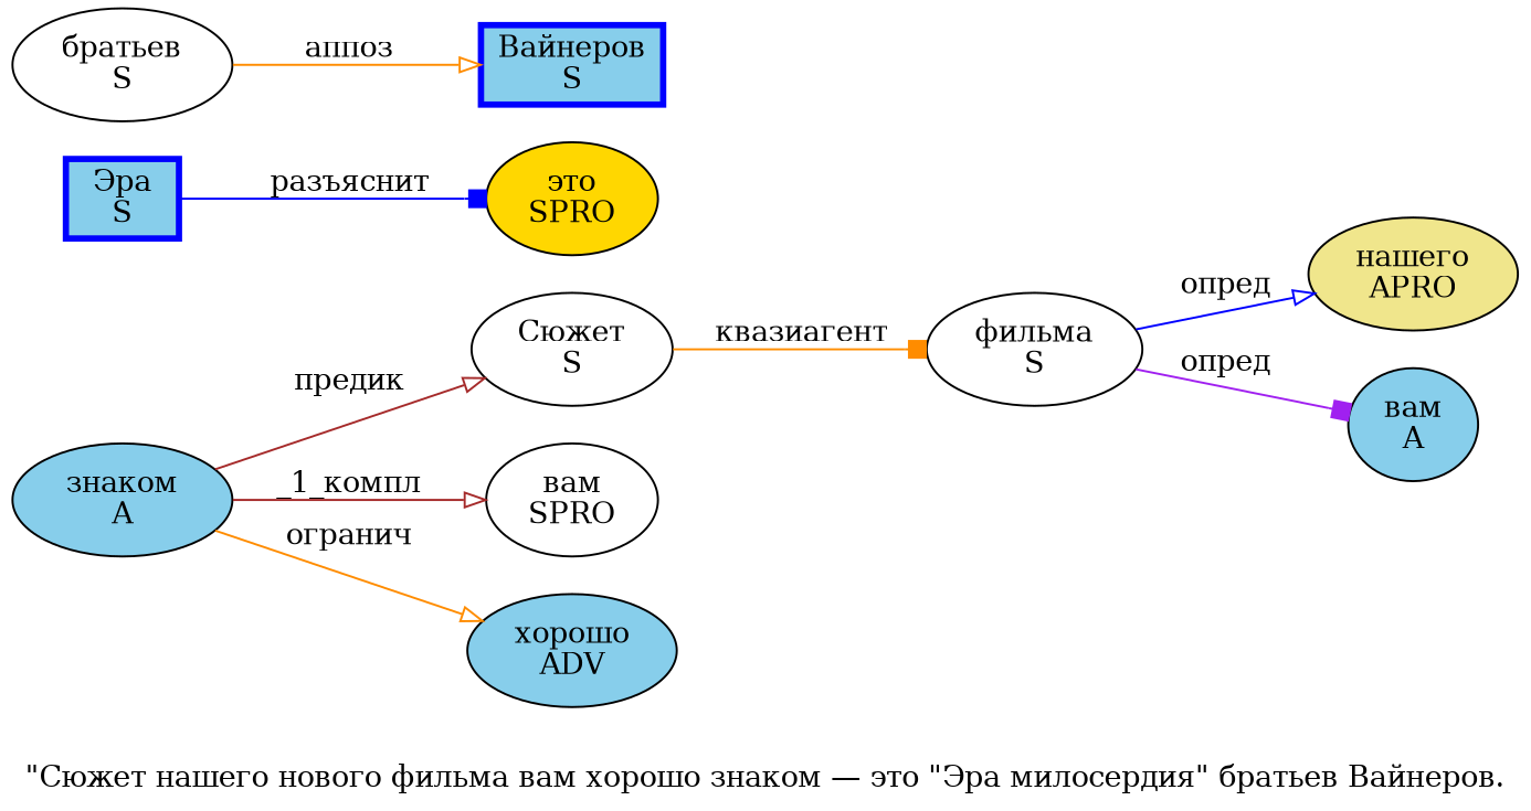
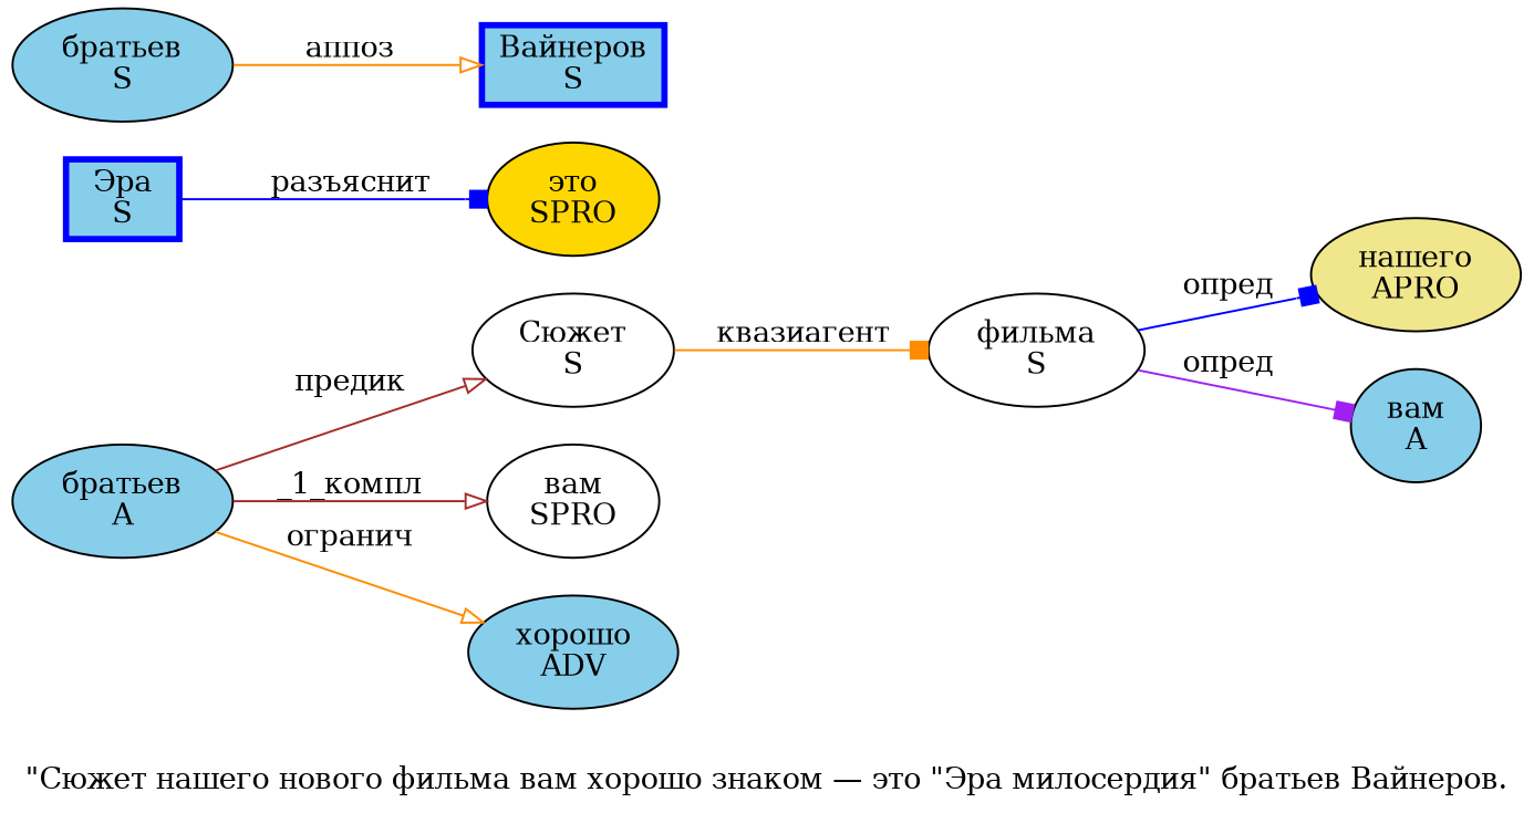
  digraph {
    label="\"Сюжет нашего нового фильма вам хорошо знаком — это \"Эра милосердия\" братьев Вайнеров."
    rankdir=LR
    node [fillcolor=skyblue penwidth=1 shape=ellipse style=filled]
    edge [arrowhead=box color=darkorange]
    n1 [fillcolor=white label="Сюжет\nS"]
    n2 [fillcolor=white label="фильма\nS"]
    n3 [fillcolor=khaki label="нашего\nAPRO"]
    n4 [label="вам\nA"]
    n5 [fillcolor=white label="вам\nSPRO"]
    n6 [label="хорошо\nADV"]
-   n7 [label="знаком\nA"]
+   n7 [label="братьев\nA"]
    n8 [color=blue label="Эра\nS" penwidth=3 shape=box]
    n9 [fillcolor=gold label="это\nSPRO"]
-   n10 [fillcolor=white label="братьев\nS"]
+   n10 [label="братьев\nS"]
    n11 [color=blue label="Вайнеров\nS" penwidth=3 shape=box]
    n1 -> n2 [label="квазиагент"]
-   n2 -> n3 [arrowhead=onormal color=blue label="опред"]
+   n2 -> n3 [color=blue label="опред"]
    n2 -> n4 [color=purple label="опред"]
    n7 -> n1 [arrowhead=onormal color=brown label="предик"]
    n7 -> n5 [arrowhead=onormal color=brown label="_1_компл"]
    n7 -> n6 [arrowhead=onormal label="огранич"]
    n8 -> n9 [color=blue label="разъяснит"]
    n10 -> n11 [arrowhead=onormal label="аппоз"]
  }
